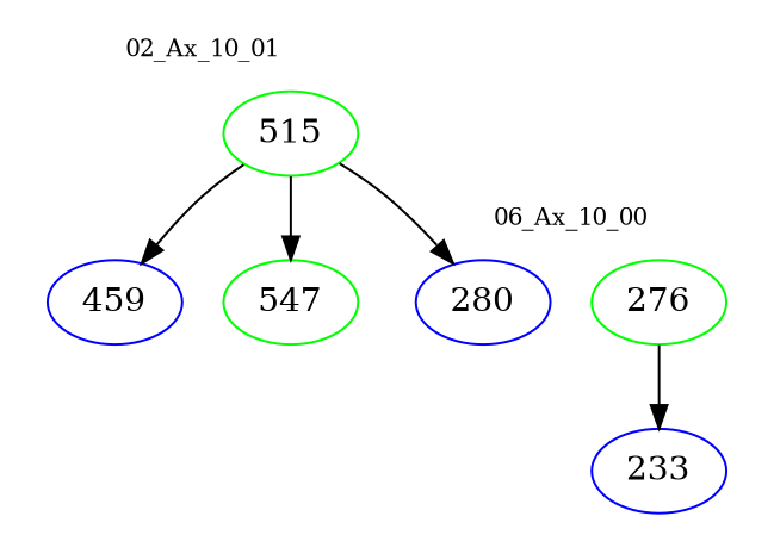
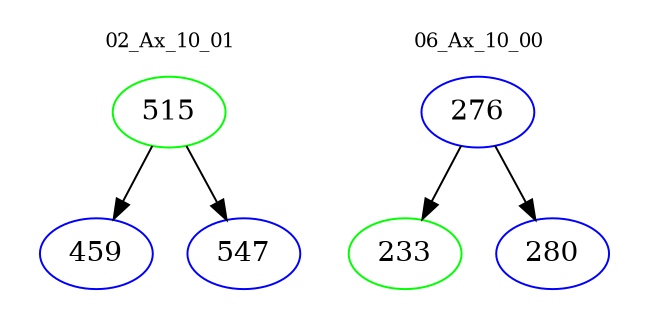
  digraph {
    node [color=green]
    edge [color=black]
    n1 [label=515]
    n2 [color=blue label=459]
-   n3 [label=547]
-   n4 [label=276]
-   n5 [color=blue label=233]
+   n3 [color=blue label=547]
+   n4 [color=blue label=276]
+   n5 [label=233]
    n6 [color=blue label=280]
    subgraph cluster_1 {
      color=white
      fontsize=10
      label="02_Ax_10_01"
      n1
      n2
      n3
    }
    subgraph cluster_2 {
      color=white
      fontsize=10
      label="06_Ax_10_00"
      n4
      n5
      n6
    }
    n1 -> n2
    n1 -> n3
    n4 -> n5
-   n1 -> n6
+   n4 -> n6
  }
